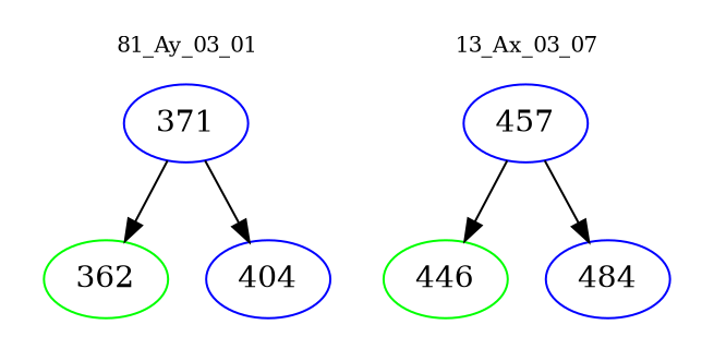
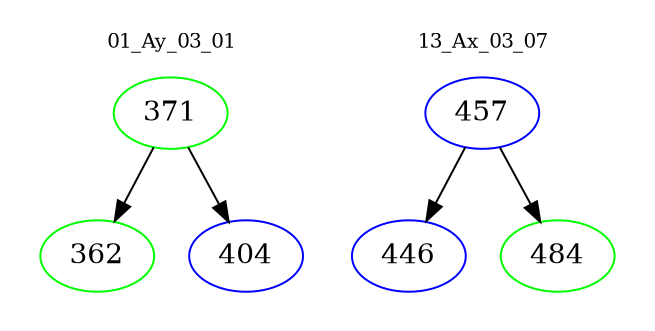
  digraph {
    node [color=blue]
    edge [color=black]
-   n1 [label=371]
+   n1 [color=green label=371]
    n2 [color=green label=362]
    n3 [label=404]
    n4 [label=457]
-   n5 [color=green label=446]
-   n6 [label=484]
+   n5 [label=446]
+   n6 [color=green label=484]
    subgraph cluster_1 {
      color=white
      fontsize=10
-     label="81_Ay_03_01"
+     label="01_Ay_03_01"
      n1
      n2
      n3
    }
    subgraph cluster_2 {
      color=white
      fontsize=10
      label="13_Ax_03_07"
      n4
      n5
      n6
    }
    n1 -> n2
    n1 -> n3
    n4 -> n5
    n4 -> n6
  }
